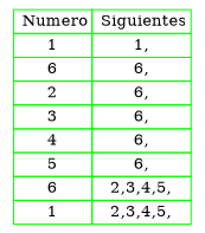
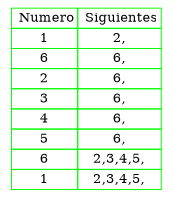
  digraph {
    rankdir=LR
-   n1 [label=< <table border='0' cellborder='1' color='green' cellspacing='0'> <tr><td> Numero</td><td> Siguientes</td></tr><tr><td>1</td><td>1,</td></tr> <tr><td>6</td><td>6,</td></tr> <tr><td>2</td><td>6,</td></tr> <tr><td>3</td><td>6,</td></tr> <tr><td>4</td><td>6,</td></tr> <tr><td>5</td><td>6,</td></tr> <tr><td>6</td><td>2,3,4,5,</td></tr> <tr><td>1</td><td>2,3,4,5,</td></tr> </table>  > shape=plaintext]
+   n1 [label=< <table border='0' cellborder='1' color='green' cellspacing='0'> <tr><td> Numero</td><td> Siguientes</td></tr><tr><td>1</td><td>2,</td></tr> <tr><td>6</td><td>6,</td></tr> <tr><td>2</td><td>6,</td></tr> <tr><td>3</td><td>6,</td></tr> <tr><td>4</td><td>6,</td></tr> <tr><td>5</td><td>6,</td></tr> <tr><td>6</td><td>2,3,4,5,</td></tr> <tr><td>1</td><td>2,3,4,5,</td></tr> </table>  > shape=plaintext]
  }
